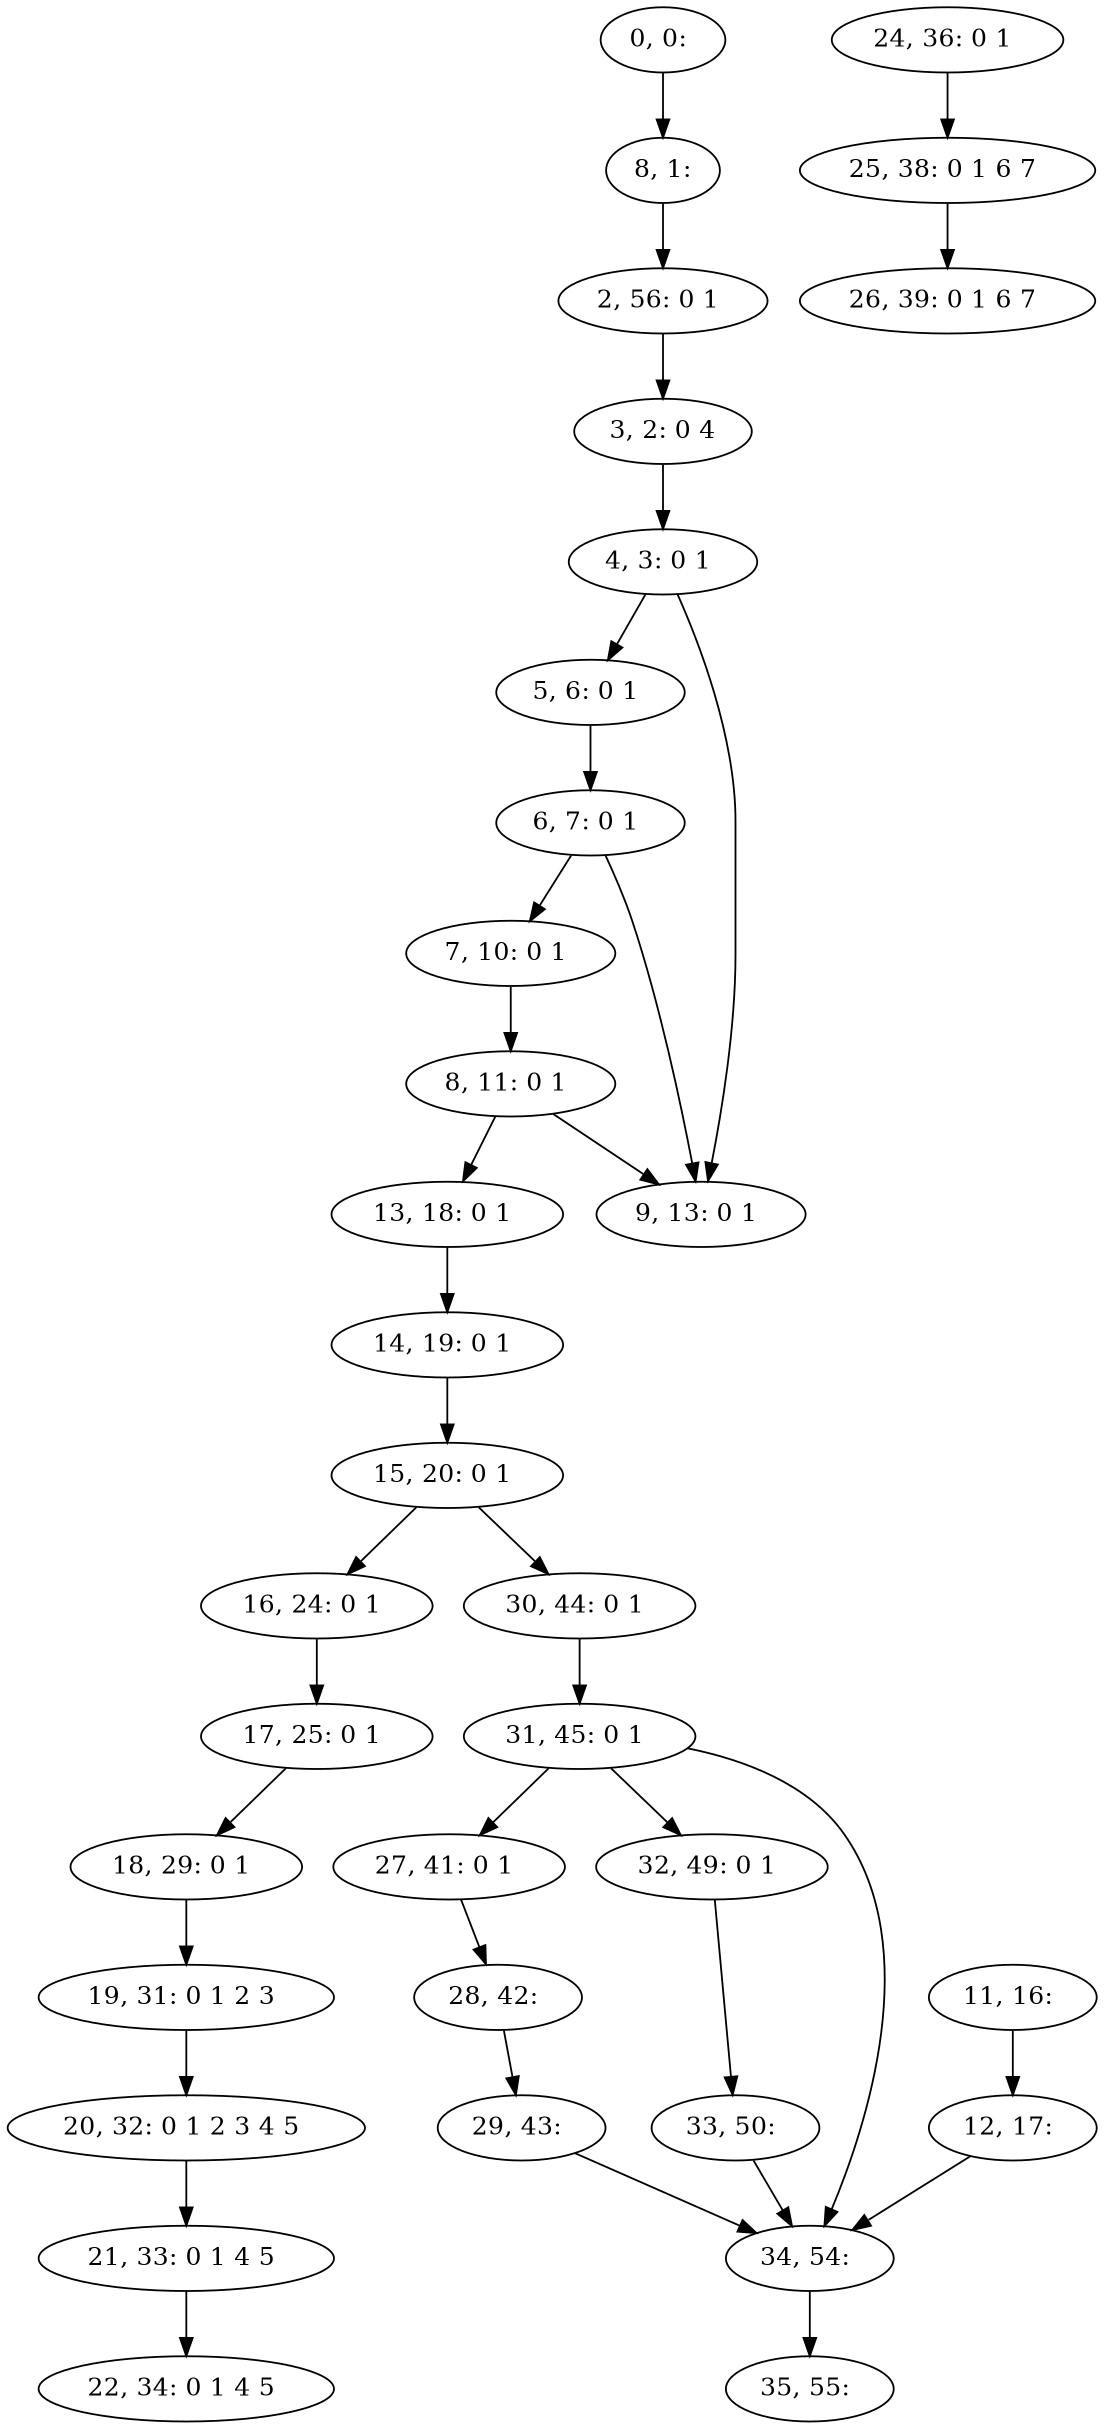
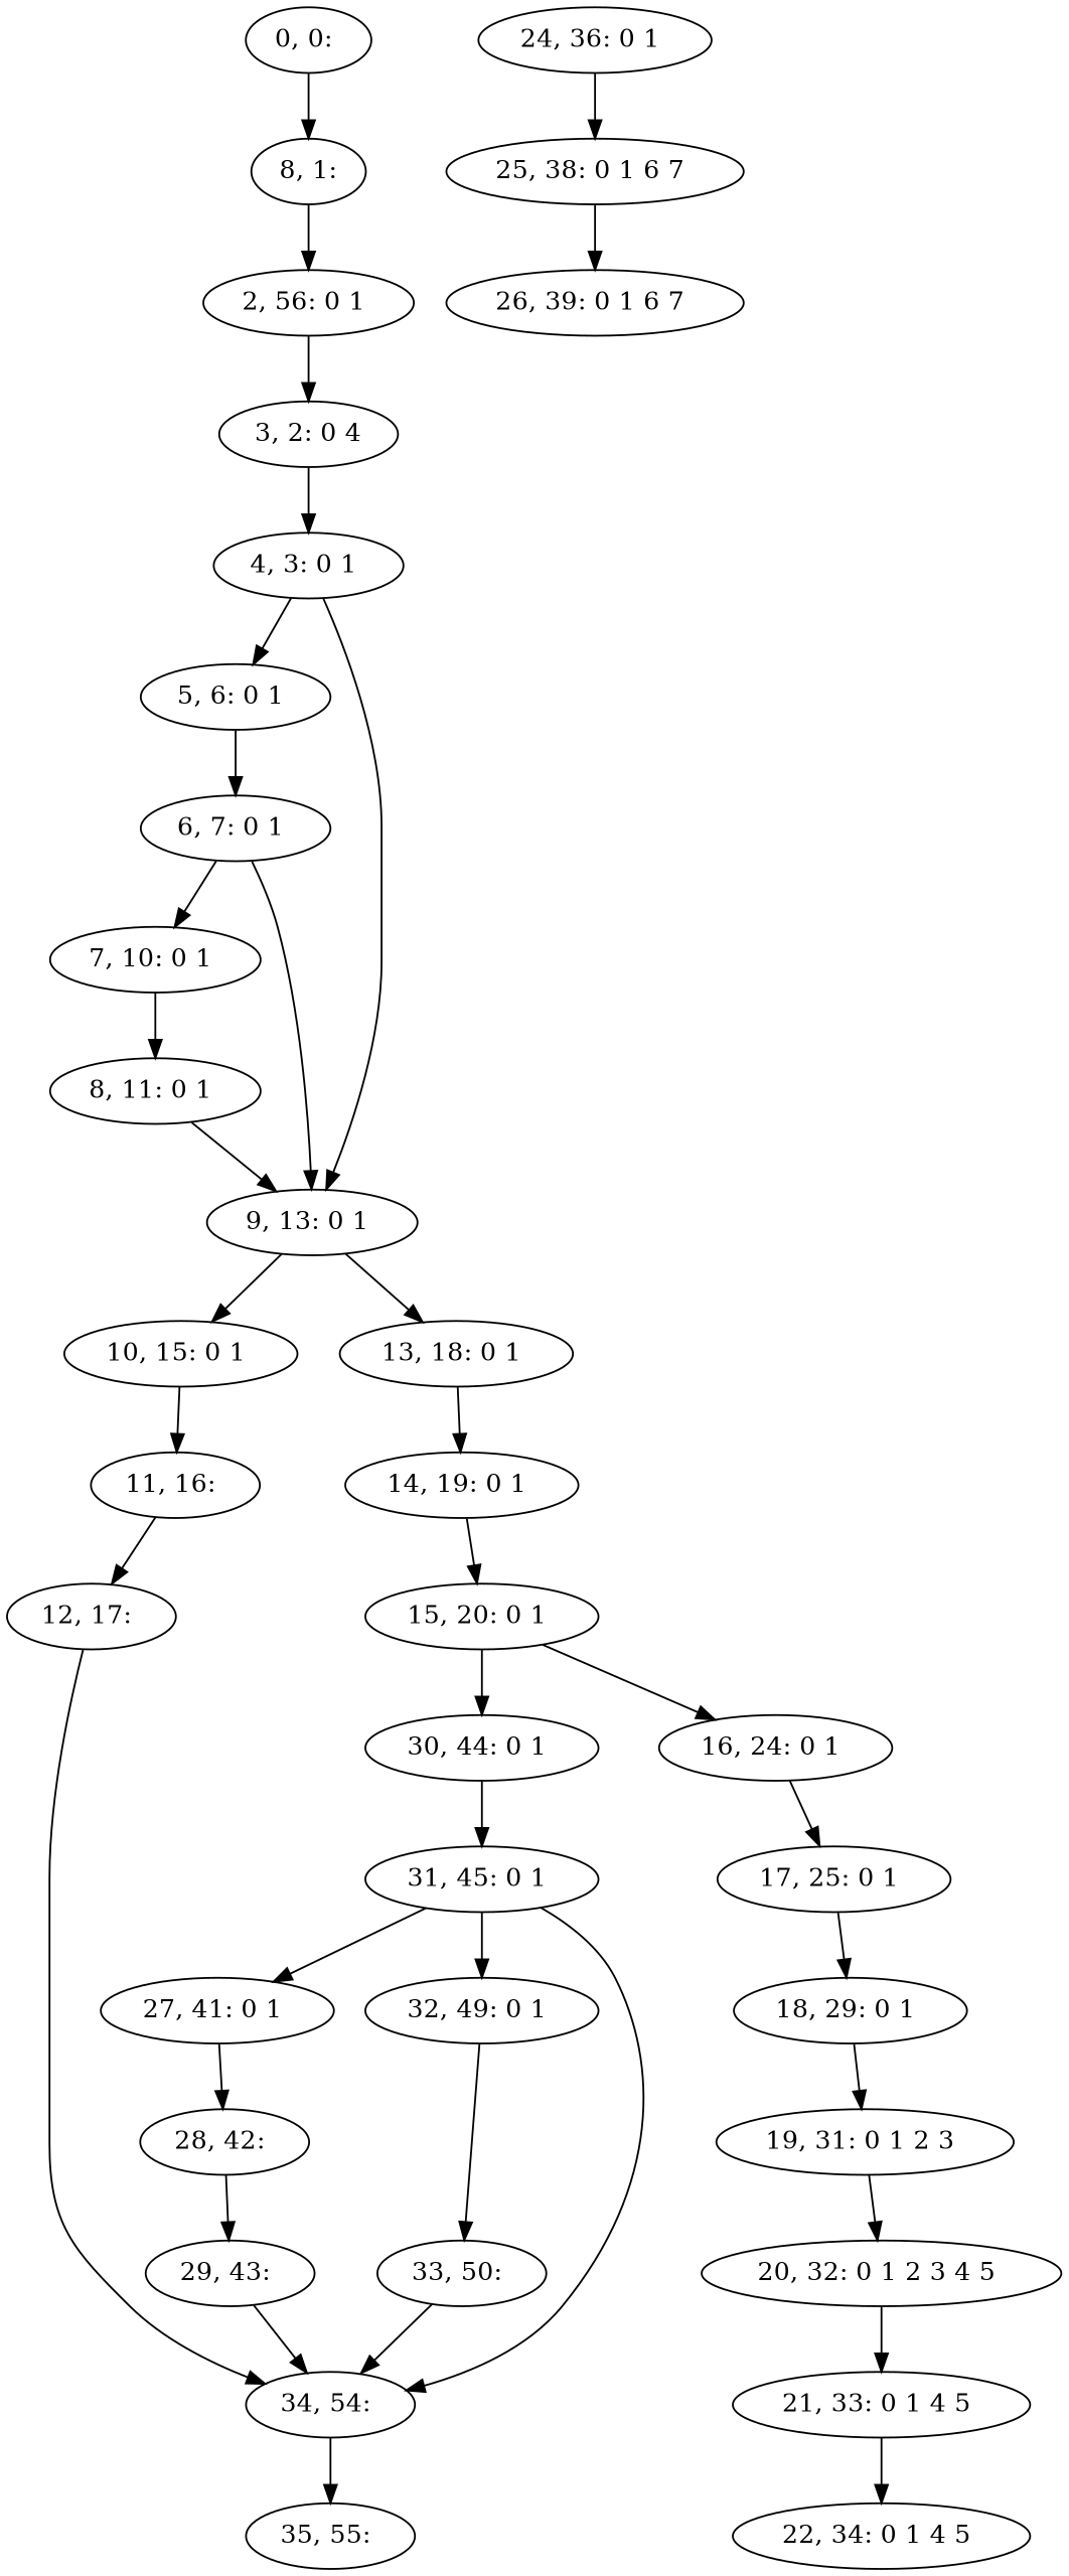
  digraph {
    n1 [label="0, 0: "]
    n2 [label="8, 1:"]
    n3 [label="2, 56: 0 1 "]
    n4 [label="3, 2: 0 4"]
    n5 [label="4, 3: 0 1 "]
    n6 [label="5, 6: 0 1 "]
    n7 [label="9, 13: 0 1 "]
    n8 [label="6, 7: 0 1 "]
+   n9 [label="10, 15: 0 1 "]
    n10 [label="7, 10: 0 1 "]
    n11 [label="8, 11: 0 1 "]
    n12 [label="13, 18: 0 1 "]
    n13 [label="14, 19: 0 1 "]
    n14 [label="11, 16: "]
    n15 [label="12, 17: "]
    n16 [label="34, 54: "]
    n17 [label="35, 55: "]
    n18 [label="15, 20: 0 1 "]
    n19 [label="16, 24: 0 1 "]
    n20 [label="30, 44: 0 1 "]
    n21 [label="17, 25: 0 1 "]
    n22 [label="31, 45: 0 1 "]
    n23 [label="18, 29: 0 1 "]
    n24 [label="19, 31: 0 1 2 3 "]
    n25 [label="20, 32: 0 1 2 3 4 5 "]
    n26 [label="21, 33: 0 1 4 5 "]
    n27 [label="22, 34: 0 1 4 5 "]
    n28 [label="24, 36: 0 1 "]
    n29 [label="25, 38: 0 1 6 7 "]
    n30 [label="26, 39: 0 1 6 7 "]
    n31 [label="27, 41: 0 1 "]
    n32 [label="28, 42: "]
    n33 [label="29, 43: "]
    n34 [label="32, 49: 0 1 "]
    n35 [label="33, 50: "]
    n1 -> n2
    n2 -> n3
    n3 -> n4
    n4 -> n5
    n5 -> n6
    n5 -> n7
    n6 -> n8
+   n7 -> n9
    n8 -> n7
    n8 -> n10
+   n9 -> n14
    n10 -> n11
    n11 -> n7
-   n11 -> n12
+   n7 -> n12
    n12 -> n13
    n13 -> n18
    n14 -> n15
    n15 -> n16
    n16 -> n17
    n18 -> n19
    n18 -> n20
    n19 -> n21
    n20 -> n22
    n21 -> n23
    n22 -> n16
    n22 -> n31
    n22 -> n34
    n23 -> n24
    n24 -> n25
    n25 -> n26
    n26 -> n27
    n28 -> n29
    n29 -> n30
    n31 -> n32
    n32 -> n33
    n33 -> n16
    n34 -> n35
    n35 -> n16
  }
